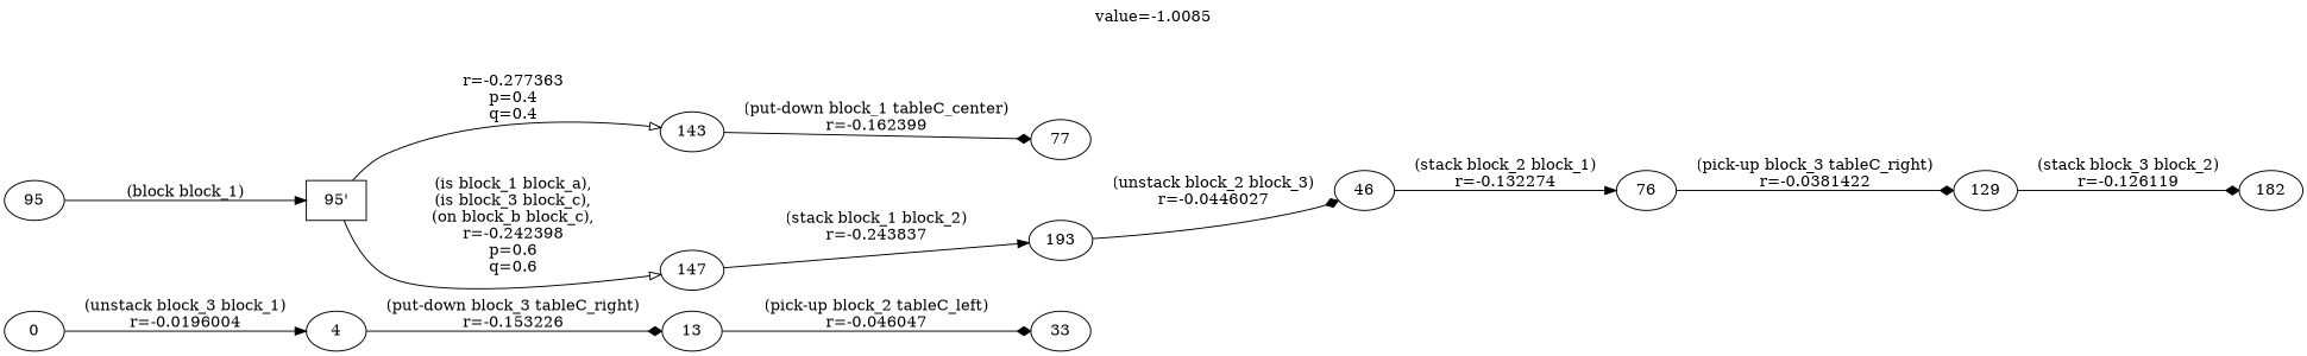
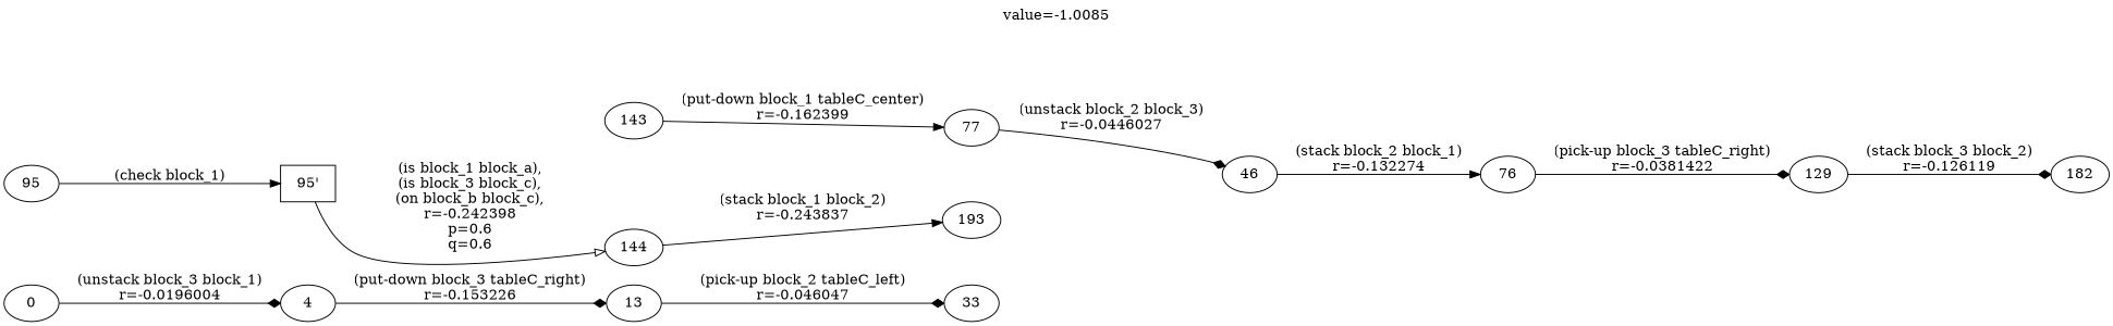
  digraph {
    label="value=-1.0085"
    labelloc=top
    rankdir=LR
    edge [arrowhead=normal]
    0
    4
    13
    33
    "95'" [shape=box]
    95
    143
-   144 [label=147]
+   144
    77
    193
    46
    76
    n13 [label=129]
    182
-   0 -> 4 [label="(unstack block_3 block_1)\nr=-0.0196004"]
+   0 -> 4 [arrowhead=diamond label="(unstack block_3 block_1)\nr=-0.0196004"]
    4 -> 13 [arrowhead=diamond label="(put-down block_3 tableC_right)\nr=-0.153226"]
    13 -> 33 [arrowhead=diamond label="(pick-up block_2 tableC_left)\nr=-0.046047"]
-   "95'" -> 143 [arrowhead=onormal label="\nr=-0.277363\np=0.4\nq=0.4"]
    "95'" -> 144 [arrowhead=onormal label="\n(is block_1 block_a),\n(is block_3 block_c),\n(on block_b block_c),\nr=-0.242398\np=0.6\nq=0.6"]
-   95 -> "95'" [label="(block block_1)"]
-   143 -> 77 [arrowhead=diamond label="(put-down block_1 tableC_center)\nr=-0.162399"]
+   95 -> "95'" [label="(check block_1)"]
+   143 -> 77 [label="(put-down block_1 tableC_center)\nr=-0.162399"]
    144 -> 193 [label="(stack block_1 block_2)\nr=-0.243837"]
-   193 -> 46 [arrowhead=diamond label="(unstack block_2 block_3)\nr=-0.0446027"]
+   77 -> 46 [arrowhead=diamond label="(unstack block_2 block_3)\nr=-0.0446027"]
    46 -> 76 [label="(stack block_2 block_1)\nr=-0.132274"]
    76 -> n13 [arrowhead=diamond label="(pick-up block_3 tableC_right)\nr=-0.0381422"]
    n13 -> 182 [arrowhead=diamond label="(stack block_3 block_2)\nr=-0.126119"]
  }
